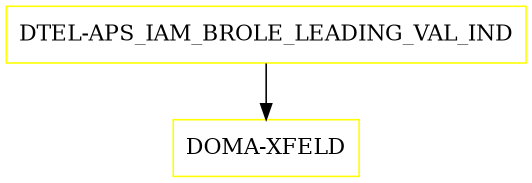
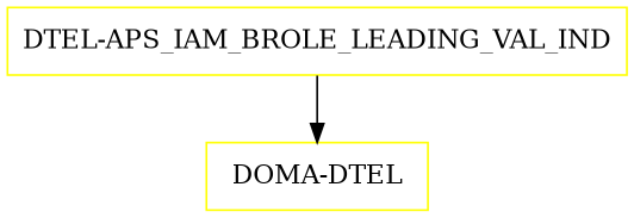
  digraph {
    node [color=yellow shape=box]
    "DTEL-APS_IAM_BROLE_LEADING_VAL_IND"
-   "DOMA-XFELD"
+   "DOMA-XFELD" [label="DOMA-DTEL"]
    "DTEL-APS_IAM_BROLE_LEADING_VAL_IND" -> "DOMA-XFELD"
  }
